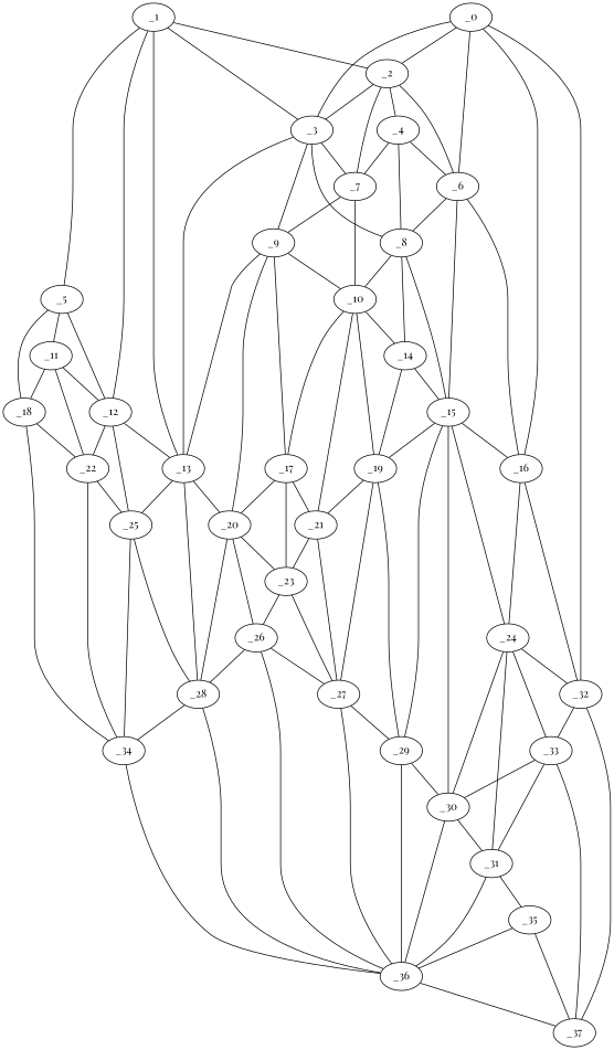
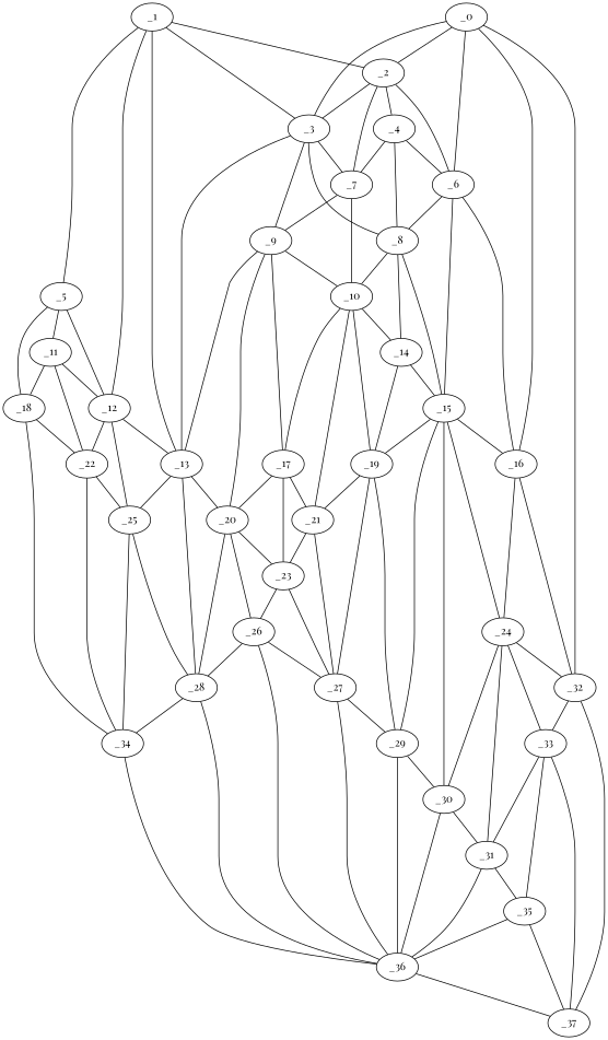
  graph {
    fontname="Playfair Display"
    node [fontname="Playfair Display" x=67 y=95]
    edge [fontname="Playfair Display" valence=2]
    _0 [x=36 y=103]
    _2 [x=41 y=80]
    _6 [x=50]
    _16 [x=69 y=105]
    _32 [x=89 y=123]
    _3 [x=48 y=63]
    _1 [x=37 y=9]
    _5 [x=50 y=3]
    _12 [y=21]
    _13 [y=26]
    _4 [x=48 y=81]
    _7 [x=52 y=73]
    _8 [x=57 y=83]
    _15 [x=68 y=87]
    _24 [x=78 y=100]
    _33 [x=91 y=105]
    _37 [x=98 y=117]
    _9 [x=61 y=61]
    _11 [x=66 y=11]
    _18 [x=71 y=4]
    _22 [x=76 y=10]
    _25 [x=81 y=28]
    _20 [x=73 y=54]
    _28 [x=85 y=41]
    _10 [x=65 y=68]
    _14 [y=81]
    _19 [x=72 y=76]
    _29 [x=86 y=83]
    _30 [x=87 y=89]
    _31 [x=88]
    _35 [x=97 y=104]
    _17 [x=70 y=58]
    _34 [x=94 y=10]
    _23 [x=77 y=62]
    _26 [x=84 y=61]
    _36 [x=98 y=92]
    _21 [x=74 y=67]
    _27 [x=84 y=71]
    _0 -- _2 [valence=1]
    _0 -- _6
    _0 -- _16 [valence=1]
    _0 -- _32 [valence=1]
    _0 -- _3 [valence=1]
    _2 -- _6
    _2 -- _3
    _2 -- _4
    _2 -- _7 [valence=1]
    _6 -- _16
    _6 -- _8 [valence=1]
    _6 -- _15 [valence=1]
    _16 -- _32
    _16 -- _24
    _32 -- _33
    _32 -- _37 [valence=1]
    _3 -- _13
    _3 -- _7
    _3 -- _8
    _3 -- _9
    _1 -- _2
    _1 -- _3 [valence=1]
    _1 -- _5 [valence=1]
    _1 -- _12 [valence=1]
    _1 -- _13 [valence=1]
    _5 -- _12
    _5 -- _11 [valence=1]
    _5 -- _18 [valence=1]
    _12 -- _13
    _12 -- _22
    _12 -- _25
    _13 -- _25
    _13 -- _20
    _13 -- _28
    _4 -- _6
    _4 -- _7
    _4 -- _8
    _7 -- _9 [valence=1]
    _7 -- _10
    _8 -- _15
    _8 -- _10 [valence=1]
    _8 -- _14
    _15 -- _16
    _15 -- _24
    _15 -- _19
    _15 -- _29
    _15 -- _30
    _24 -- _32
    _24 -- _33
    _24 -- _30
    _24 -- _31
    _33 -- _37
-   _33 -- _30 [valence=1]
+   _33 -- _35 [valence=1]
    _9 -- _13
    _9 -- _20
    _9 -- _10 [valence=1]
    _9 -- _17
    _11 -- _12 [valence=1]
    _11 -- _18
    _11 -- _22
    _18 -- _22 [valence=1]
    _18 -- _34 [valence=1]
    _22 -- _25
    _22 -- _34
    _25 -- _28
    _25 -- _34 [valence=1]
    _20 -- _28 [valence=1]
    _20 -- _23
    _20 -- _26
    _28 -- _34
    _28 -- _36 [valence=1]
    _10 -- _14
    _10 -- _19 [valence=1]
    _10 -- _17
    _10 -- _21
    _14 -- _15 [valence=1]
    _14 -- _19 [valence=1]
    _19 -- _29
    _19 -- _21
    _19 -- _27
    _29 -- _30
    _29 -- _36 [valence=1]
    _30 -- _31 [valence=1]
    _30 -- _36
    _31 -- _33
    _31 -- _35
    _31 -- _36
    _35 -- _37
    _35 -- _36 [valence=1]
    _17 -- _20 [valence=1]
    _17 -- _23
    _17 -- _21
    _34 -- _36 [valence=1]
    _23 -- _26 [valence=1]
    _23 -- _27
    _26 -- _28
    _26 -- _36 [valence=1]
    _26 -- _27 [valence=1]
    _36 -- _37 [valence=1]
    _21 -- _23
    _21 -- _27 [valence=1]
    _27 -- _29
    _27 -- _36
  }
